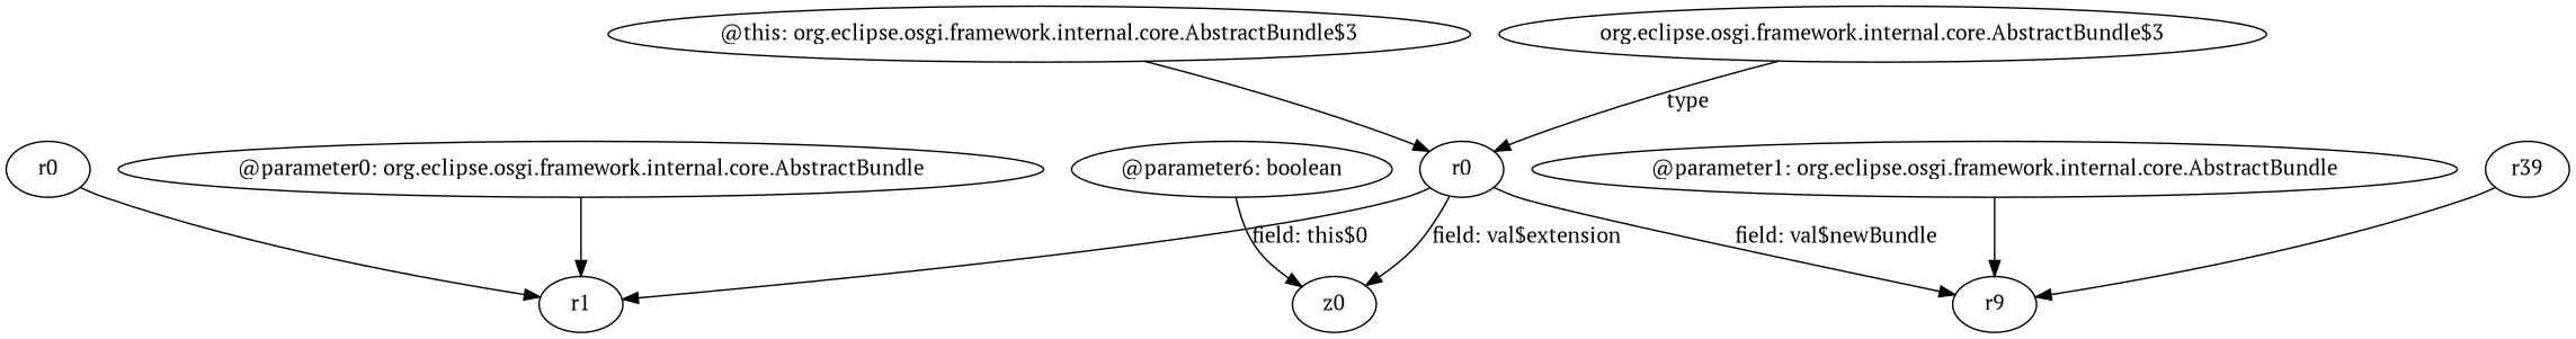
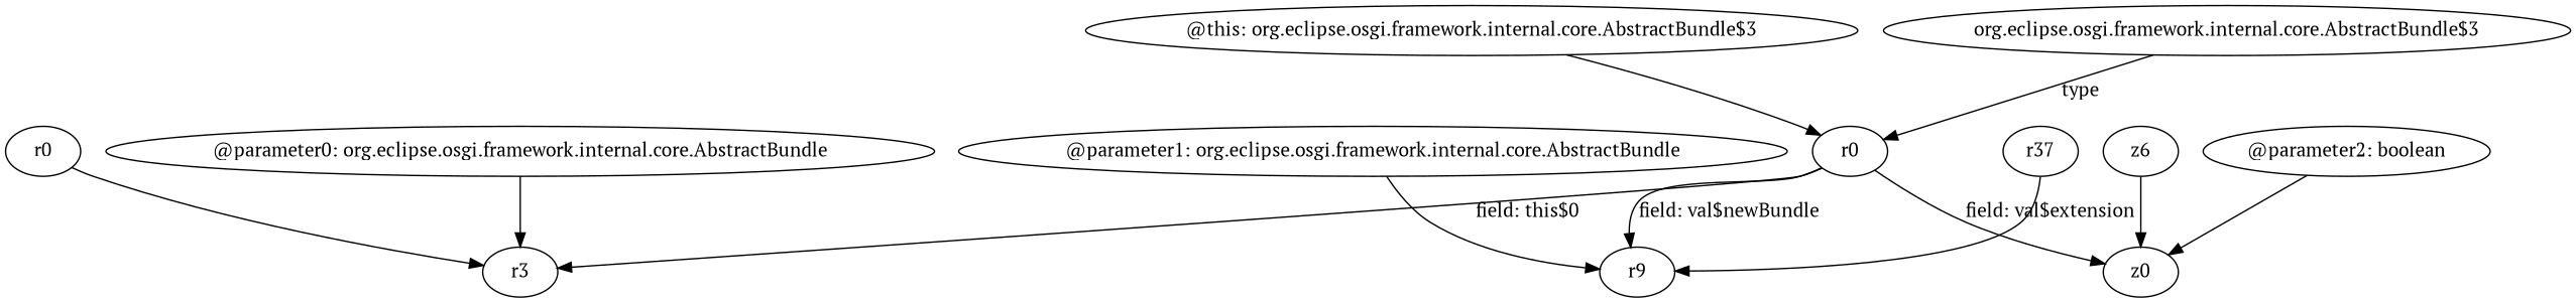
  digraph {
    fontname="PT Serif"
    node [fontname="PT Serif"]
    edge [fontname="PT Serif"]
    n1 [label="@this: org.eclipse.osgi.framework.internal.core.AbstractBundle$3"]
    n2 [label=r0]
-   n3 [label=r1]
+   n3 [label=r3]
    n4 [label=r9]
    n5 [label=z0]
    n6 [label=r0]
-   n7 [label=r39]
+   n7 [label=r37]
    n8 [label="@parameter1: org.eclipse.osgi.framework.internal.core.AbstractBundle"]
-   n10 [label="@parameter6: boolean"]
+   n9 [label=z6]
+   n10 [label="@parameter2: boolean"]
    n11 [label="@parameter0: org.eclipse.osgi.framework.internal.core.AbstractBundle"]
    n12 [label="org.eclipse.osgi.framework.internal.core.AbstractBundle$3"]
    n1 -> n2
    n2 -> n3 [label="field: this$0"]
    n2 -> n4 [label="field: val$newBundle"]
    n2 -> n5 [label="field: val$extension"]
    n6 -> n3
    n7 -> n4
    n8 -> n4
+   n9 -> n5
    n10 -> n5
    n11 -> n3
    n12 -> n2 [label=type]
  }
